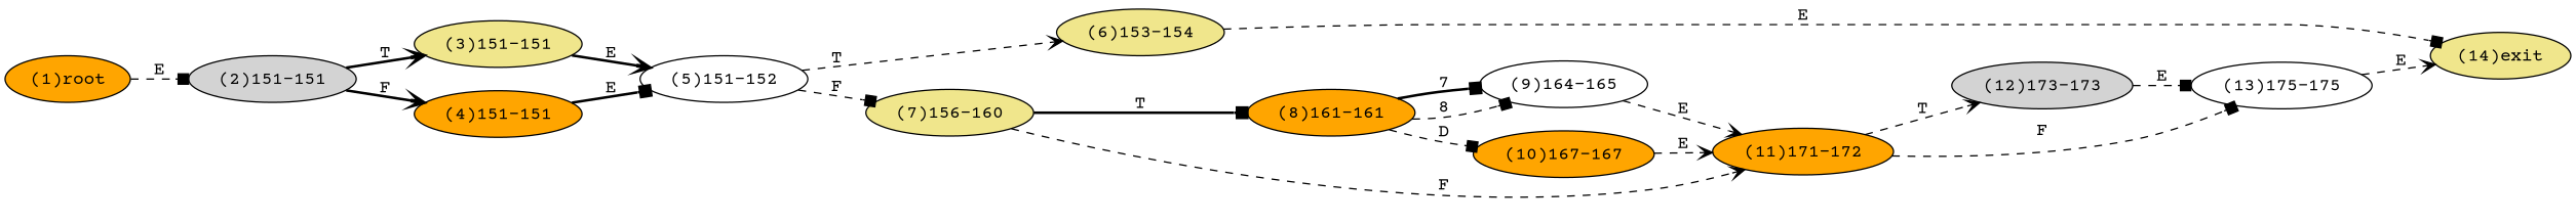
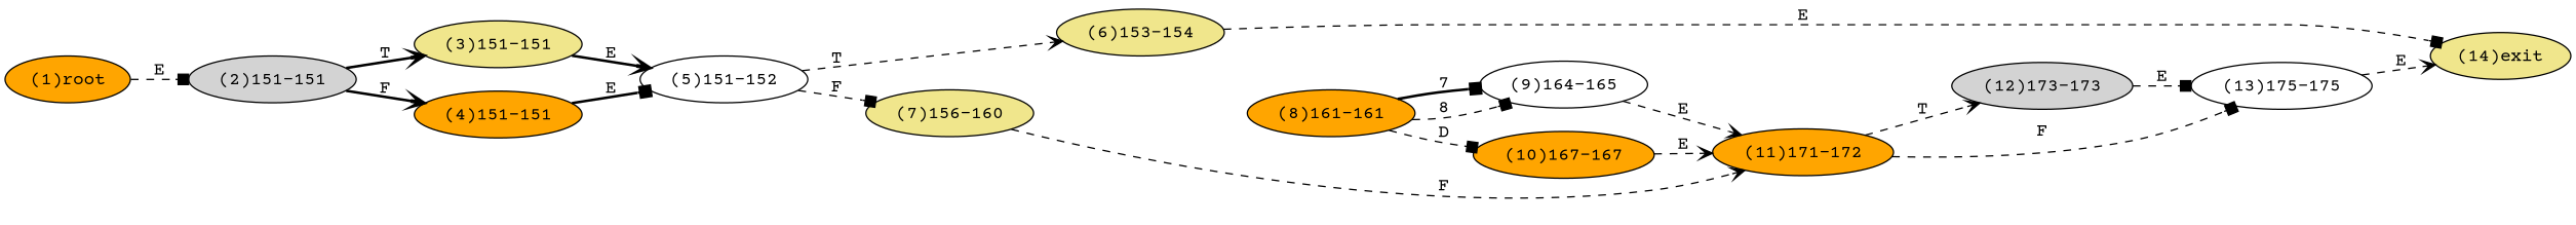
  digraph {
    fontname="Courier Prime"
    rankdir=LR
    node [fillcolor=orange fontname="Courier Prime" style=filled]
    edge [arrowhead=box fontname="Courier Prime" style=dashed]
    n1 [label="(1)root"]
    n2 [fillcolor=lightgrey label="(2)151-151"]
    n3 [fillcolor=khaki label="(3)151-151"]
    n4 [label="(4)151-151"]
    n5 [fillcolor=white label="(5)151-152"]
    n6 [fillcolor=khaki label="(6)153-154"]
    n7 [fillcolor=khaki label="(7)156-160"]
    n8 [fillcolor=khaki label="(14)exit"]
    n9 [label="(8)161-161"]
    n10 [label="(11)171-172"]
    n11 [fillcolor=white label="(9)164-165"]
    n12 [label="(10)167-167"]
    n13 [fillcolor=lightgrey label="(12)173-173"]
    n14 [fillcolor=white label="(13)175-175"]
    n1 -> n2 [label=E]
    n2 -> n3 [arrowhead=vee label=T style=bold]
    n2 -> n4 [arrowhead=vee label=F style=bold]
    n3 -> n5 [arrowhead=vee label=E style=bold]
    n4 -> n5 [label=E style=bold]
    n5 -> n6 [arrowhead=vee label=T]
    n5 -> n7 [label=F]
    n6 -> n8 [label=E]
-   n7 -> n9 [label=T style=bold]
    n7 -> n10 [arrowhead=vee label=F]
    n9 -> n11 [label=7 style=bold]
    n9 -> n11 [label=8]
    n9 -> n12 [label=D]
    n10 -> n13 [arrowhead=vee label=T]
    n10 -> n14 [label=F]
    n11 -> n10 [arrowhead=vee label=E]
    n12 -> n10 [arrowhead=vee label=E]
    n13 -> n14 [label=E]
    n14 -> n8 [arrowhead=vee label=E]
  }
